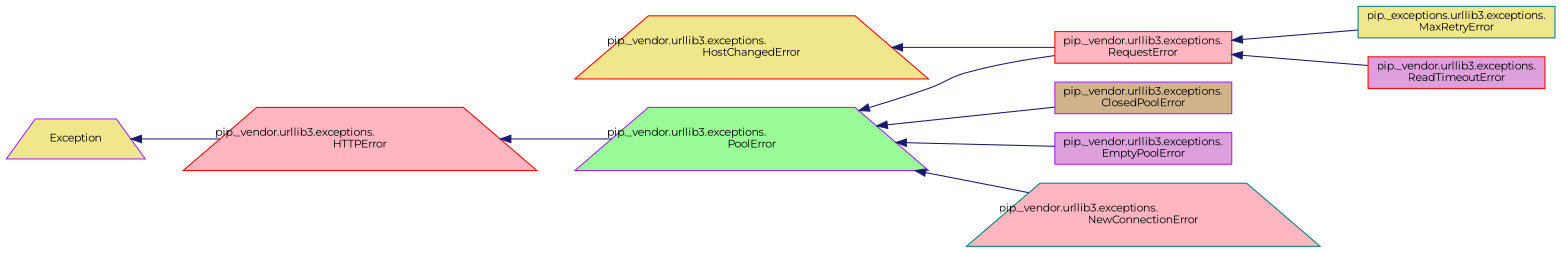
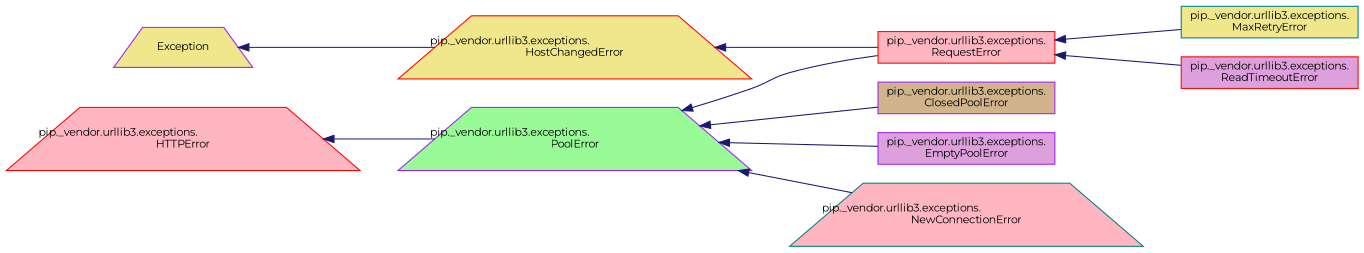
  digraph {
    fontname=Montserrat
    rankdir=LR
    node [color=purple fillcolor=lightpink fontname=Montserrat fontsize=10 shape=trapezium style=filled]
    edge [color=midnightblue dir=back fontname=Montserrat fontsize=10 labelfontname=Helvetica labelfontsize=10 style=solid]
    n1 [fillcolor=palegreen fontcolor=black height=0.2 label="pip._vendor.urllib3.exceptions.\lPoolError" width=0.4]
    n2 [fillcolor=tan height=0.2 label="pip._vendor.urllib3.exceptions.\lClosedPoolError" shape=box width=0.4]
    n3 [fillcolor=plum height=0.2 label="pip._vendor.urllib3.exceptions.\lEmptyPoolError" shape=box width=0.4]
    n4 [color=teal height=0.2 label="pip._vendor.urllib3.exceptions.\lNewConnectionError" width=0.4]
    n5 [color=red height=0.2 label="pip._vendor.urllib3.exceptions.\lRequestError" shape=box width=0.4]
-   n6 [color=teal fillcolor=khaki height=0.2 label="pip._exceptions.urllib3.exceptions.\lMaxRetryError" shape=box width=0.4]
+   n6 [color=teal fillcolor=khaki height=0.2 label="pip._vendor.urllib3.exceptions.\lMaxRetryError" shape=box width=0.4]
    n7 [color=red fillcolor=plum height=0.2 label="pip._vendor.urllib3.exceptions.\lReadTimeoutError" shape=box width=0.4]
    n8 [color=red height=0.2 label="pip._vendor.urllib3.exceptions.\lHTTPError" width=0.4]
    n9 [fillcolor=khaki height=0.2 label=Exception width=0.4]
    n10 [color=red fillcolor=khaki height=0.2 label="pip._vendor.urllib3.exceptions.\lHostChangedError" width=0.4]
    n1 -> n2
    n1 -> n3
    n1 -> n4
    n1 -> n5
    n5 -> n6
    n5 -> n7
    n8 -> n1
-   n9 -> n8
+   n9 -> n10
    n10 -> n5
  }
